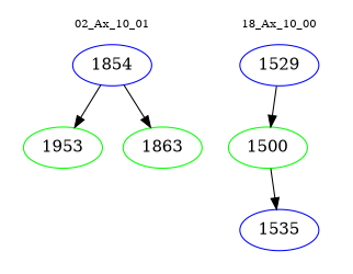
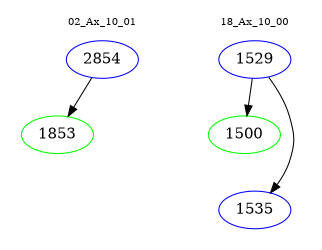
  digraph {
    node [color=blue]
    edge [color=black]
-   n1 [label=1854]
-   n2 [color=green label=1953]
-   n3 [color=green label=1863]
+   n1 [label=2854]
+   n2 [color=green label=1853]
    n4 [label=1529]
    n5 [color=green label=1500]
    n6 [label=1535]
    subgraph cluster_1 {
      color=white
      fontsize=10
      label="02_Ax_10_01"
      n1
      n2
-     n3
    }
    subgraph cluster_2 {
      color=white
      fontsize=10
      label="18_Ax_10_00"
      n4
      n5
      n6
    }
    n1 -> n2
-   n1 -> n3
    n4 -> n5
-   n5 -> n6
+   n4 -> n6
  }
